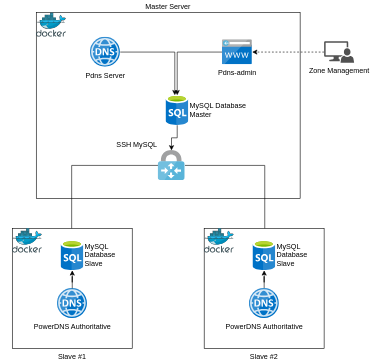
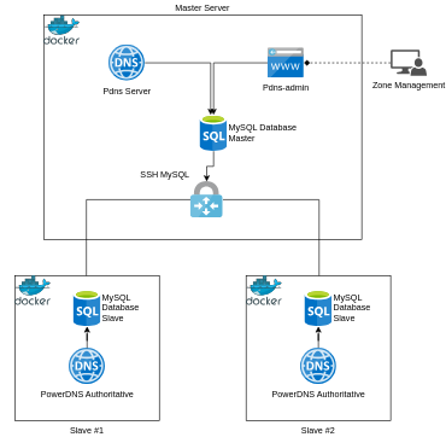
  <mxCell id="0" />
  <mxCell id="1" parent="0" />
  <mxCell id="2" value="Master Server" style="rounded=0;whiteSpace=wrap;html=1;labelPosition=center;verticalLabelPosition=top;align=center;verticalAlign=bottom;" vertex="1" parent="1"><mxGeometry x="60" y="20" width="440" height="310" as="geometry" /></mxCell>
  <mxCell id="3" style="edgeStyle=orthogonalEdgeStyle;rounded=0;orthogonalLoop=1;jettySize=auto;html=1;entryX=0.395;entryY=0;entryDx=0;entryDy=0;entryPerimeter=0;startArrow=none;startFill=0;endArrow=classic;endFill=1;" edge="1" parent="1" source="4" target="6"><mxGeometry relative="1" as="geometry" /></mxCell>
  <mxCell id="4" value="Pdns Server" style="sketch=0;aspect=fixed;html=1;points=[];align=center;image;fontSize=12;image=img/lib/mscae/DNS.svg;" vertex="1" parent="1"><mxGeometry x="150" y="61" width="50" height="50" as="geometry" /></mxCell>
  <mxCell id="5" style="edgeStyle=orthogonalEdgeStyle;rounded=0;orthogonalLoop=1;jettySize=auto;html=1;startArrow=none;startFill=0;endArrow=classic;endFill=1;" edge="1" parent="1" source="6" target="14"><mxGeometry relative="1" as="geometry" /></mxCell>
  <mxCell id="6" value="MySQL Database&lt;br&gt;Master" style="sketch=0;aspect=fixed;html=1;points=[];align=left;image;fontSize=12;image=img/lib/mscae/SQL_Database_generic.svg;labelPosition=right;verticalLabelPosition=middle;verticalAlign=middle;" vertex="1" parent="1"><mxGeometry x="276" y="158" width="38" height="50" as="geometry" /></mxCell>
- <mxCell id="7" style="edgeStyle=orthogonalEdgeStyle;rounded=0;orthogonalLoop=1;jettySize=auto;html=1;startArrow=none;startFill=0;endArrow=classic;endFill=1;dashed=1;" edge="1" parent="1" source="8" target="11"><mxGeometry relative="1" as="geometry" /></mxCell>
+ <mxCell id="7" style="edgeStyle=orthogonalEdgeStyle;rounded=0;orthogonalLoop=1;jettySize=auto;html=1;startArrow=none;startFill=0;endArrow=diamond;endFill=1;dashed=1;" edge="1" parent="1" source="8" target="11"><mxGeometry relative="1" as="geometry" /></mxCell>
  <mxCell id="8" value="Zone Management" style="sketch=0;pointerEvents=1;shadow=0;dashed=0;html=1;strokeColor=none;labelPosition=center;verticalLabelPosition=bottom;verticalAlign=top;align=center;fillColor=#515151;shape=mxgraph.mscae.system_center.admin_console" vertex="1" parent="1"><mxGeometry x="540" y="68" width="50" height="36" as="geometry" /></mxCell>
  <mxCell id="9" value="" style="sketch=0;aspect=fixed;html=1;points=[];align=center;image;fontSize=12;image=img/lib/mscae/Docker.svg;" vertex="1" parent="1"><mxGeometry x="60" y="20" width="50" height="41" as="geometry" /></mxCell>
  <mxCell id="10" style="edgeStyle=orthogonalEdgeStyle;rounded=0;orthogonalLoop=1;jettySize=auto;html=1;startArrow=none;startFill=0;endArrow=classic;endFill=1;" edge="1" parent="1" source="11" target="6"><mxGeometry relative="1" as="geometry" /></mxCell>
  <mxCell id="11" value="Pdns-admin" style="sketch=0;aspect=fixed;html=1;points=[];align=center;image;fontSize=12;image=img/lib/mscae/CustomDomain.svg;" vertex="1" parent="1"><mxGeometry x="370" y="65" width="50" height="42" as="geometry" /></mxCell>
  <mxCell id="12" style="edgeStyle=orthogonalEdgeStyle;rounded=0;orthogonalLoop=1;jettySize=auto;html=1;entryX=0.526;entryY=0.02;entryDx=0;entryDy=0;entryPerimeter=0;startArrow=none;startFill=0;endArrow=classic;endFill=1;" edge="1" parent="1" source="14" target="24"><mxGeometry relative="1" as="geometry" /></mxCell>
  <mxCell id="13" style="edgeStyle=orthogonalEdgeStyle;rounded=0;orthogonalLoop=1;jettySize=auto;html=1;entryX=0.474;entryY=0.02;entryDx=0;entryDy=0;entryPerimeter=0;startArrow=none;startFill=0;endArrow=classic;endFill=1;" edge="1" parent="1" source="14" target="19"><mxGeometry relative="1" as="geometry" /></mxCell>
  <mxCell id="14" value="SSH MySQL" style="sketch=0;aspect=fixed;html=1;points=[];align=right;image;fontSize=12;image=img/lib/mscae/VPN_Gateway.svg;labelPosition=left;verticalLabelPosition=top;verticalAlign=bottom;" vertex="1" parent="1"><mxGeometry x="263" y="250" width="45" height="50" as="geometry" /></mxCell>
  <mxCell id="15" value="" style="group" vertex="1" connectable="0" parent="1"><mxGeometry x="20" y="380" width="200" height="200" as="geometry" /></mxCell>
  <mxCell id="16" value="Slave #1" style="rounded=0;whiteSpace=wrap;html=1;labelPosition=center;verticalLabelPosition=bottom;align=center;verticalAlign=top;" vertex="1" parent="15"><mxGeometry width="200" height="200" as="geometry" /></mxCell>
  <mxCell id="17" value="" style="sketch=0;aspect=fixed;html=1;points=[];align=center;image;fontSize=12;image=img/lib/mscae/Docker.svg;" vertex="1" parent="15"><mxGeometry width="50" height="41" as="geometry" /></mxCell>
  <mxCell id="18" value="PowerDNS Authoritative" style="sketch=0;aspect=fixed;html=1;points=[];align=center;image;fontSize=12;image=img/lib/mscae/DNS.svg;" vertex="1" parent="15"><mxGeometry x="75" y="100" width="50" height="50" as="geometry" /></mxCell>
  <mxCell id="19" value="MySQL&lt;br&gt;Database&lt;br&gt;Slave" style="sketch=0;aspect=fixed;html=1;points=[];align=left;image;fontSize=12;image=img/lib/mscae/SQL_Database_generic.svg;labelPosition=right;verticalLabelPosition=middle;verticalAlign=middle;" vertex="1" parent="15"><mxGeometry x="81" y="20" width="38" height="50" as="geometry" /></mxCell>
  <mxCell id="20" style="edgeStyle=orthogonalEdgeStyle;rounded=0;orthogonalLoop=1;jettySize=auto;html=1;startArrow=none;startFill=0;endArrow=classic;endFill=1;" edge="1" parent="15" source="18" target="19"><mxGeometry relative="1" as="geometry" /></mxCell>
  <mxCell id="21" value="" style="group" vertex="1" connectable="0" parent="1"><mxGeometry x="340" y="380" width="200" height="200" as="geometry" /></mxCell>
  <mxCell id="22" value="Slave #2" style="rounded=0;whiteSpace=wrap;html=1;labelPosition=center;verticalLabelPosition=bottom;align=center;verticalAlign=top;" vertex="1" parent="21"><mxGeometry width="200" height="200" as="geometry" /></mxCell>
  <mxCell id="23" value="" style="sketch=0;aspect=fixed;html=1;points=[];align=center;image;fontSize=12;image=img/lib/mscae/Docker.svg;" vertex="1" parent="21"><mxGeometry width="50" height="41" as="geometry" /></mxCell>
  <mxCell id="24" value="MySQL&lt;br&gt;Database&lt;br&gt;Slave" style="sketch=0;aspect=fixed;html=1;points=[];align=left;image;fontSize=12;image=img/lib/mscae/SQL_Database_generic.svg;labelPosition=right;verticalLabelPosition=middle;verticalAlign=middle;" vertex="1" parent="21"><mxGeometry x="81" y="20" width="38" height="50" as="geometry" /></mxCell>
  <mxCell id="25" style="edgeStyle=orthogonalEdgeStyle;rounded=0;orthogonalLoop=1;jettySize=auto;html=1;startArrow=none;startFill=0;endArrow=classic;endFill=1;" edge="1" parent="21" source="26" target="24"><mxGeometry relative="1" as="geometry" /></mxCell>
  <mxCell id="26" value="PowerDNS Authoritative" style="sketch=0;aspect=fixed;html=1;points=[];align=center;image;fontSize=12;image=img/lib/mscae/DNS.svg;" vertex="1" parent="21"><mxGeometry x="75" y="100" width="50" height="50" as="geometry" /></mxCell>
